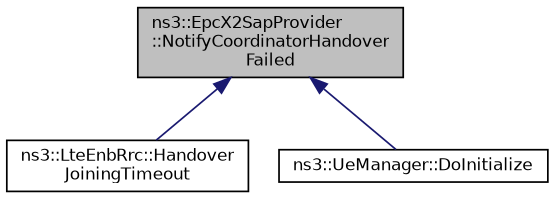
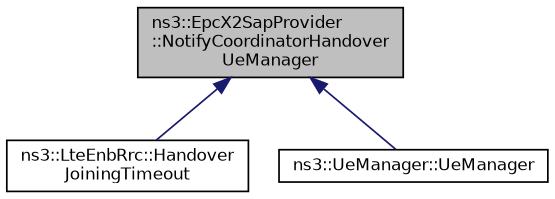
  digraph {
    rankdir=TB
    node [color=black fillcolor=white fontname=Helvetica fontsize=10 shape=record style=filled]
    edge [color=midnightblue dir=back fontname=Helvetica fontsize=10 labelfontname=Helvetica labelfontsize=10 style=solid]
-   n1 [fillcolor=grey75 fontcolor=black height=0.2 label="ns3::EpcX2SapProvider\l::NotifyCoordinatorHandover\lFailed" width=0.4]
+   n1 [fillcolor=grey75 fontcolor=black height=0.2 label="ns3::EpcX2SapProvider\l::NotifyCoordinatorHandover\lUeManager" width=0.4]
    n2 [height=0.2 label="ns3::LteEnbRrc::Handover\lJoiningTimeout" width=0.4]
-   n3 [height=0.2 label="ns3::UeManager::DoInitialize" width=0.4]
+   n3 [height=0.2 label="ns3::UeManager::UeManager" width=0.4]
    n1 -> n2
    n1 -> n3
  }
